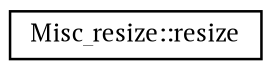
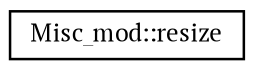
  digraph {
    rankdir=LR
    fontname="PT Serif"
-   n1 [color=black fillcolor=white fontname="PT Serif" fontsize=10 height=0.2 label="Misc_resize::resize" shape=record style=filled width=0.4]
+   n1 [color=black fillcolor=white fontname="PT Serif" fontsize=10 height=0.2 label="Misc_mod::resize" shape=record style=filled width=0.4]
  }
